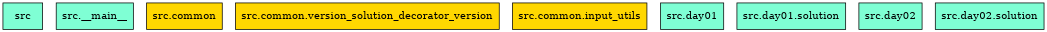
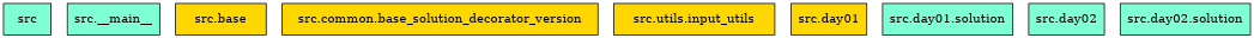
  digraph {
    rankdir=BT
    node [color=black shape=box style="solid,filled" fillcolor=aquamarine]
    n1 [label=src]
    n2 [label="src.__main__"]
-   n3 [label="src.common" fillcolor=gold]
-   n4 [label="src.common.version_solution_decorator_version" fillcolor=gold]
-   n5 [label="src.common.input_utils" fillcolor=gold]
-   n6 [label="src.day01"]
+   n3 [label="src.base" fillcolor=gold]
+   n4 [label="src.common.base_solution_decorator_version" fillcolor=gold]
+   n5 [label="src.utils.input_utils" fillcolor=gold]
+   n6 [label="src.day01" fillcolor=gold]
    n7 [label="src.day01.solution"]
    n8 [label="src.day02"]
    n9 [label="src.day02.solution"]
  }
